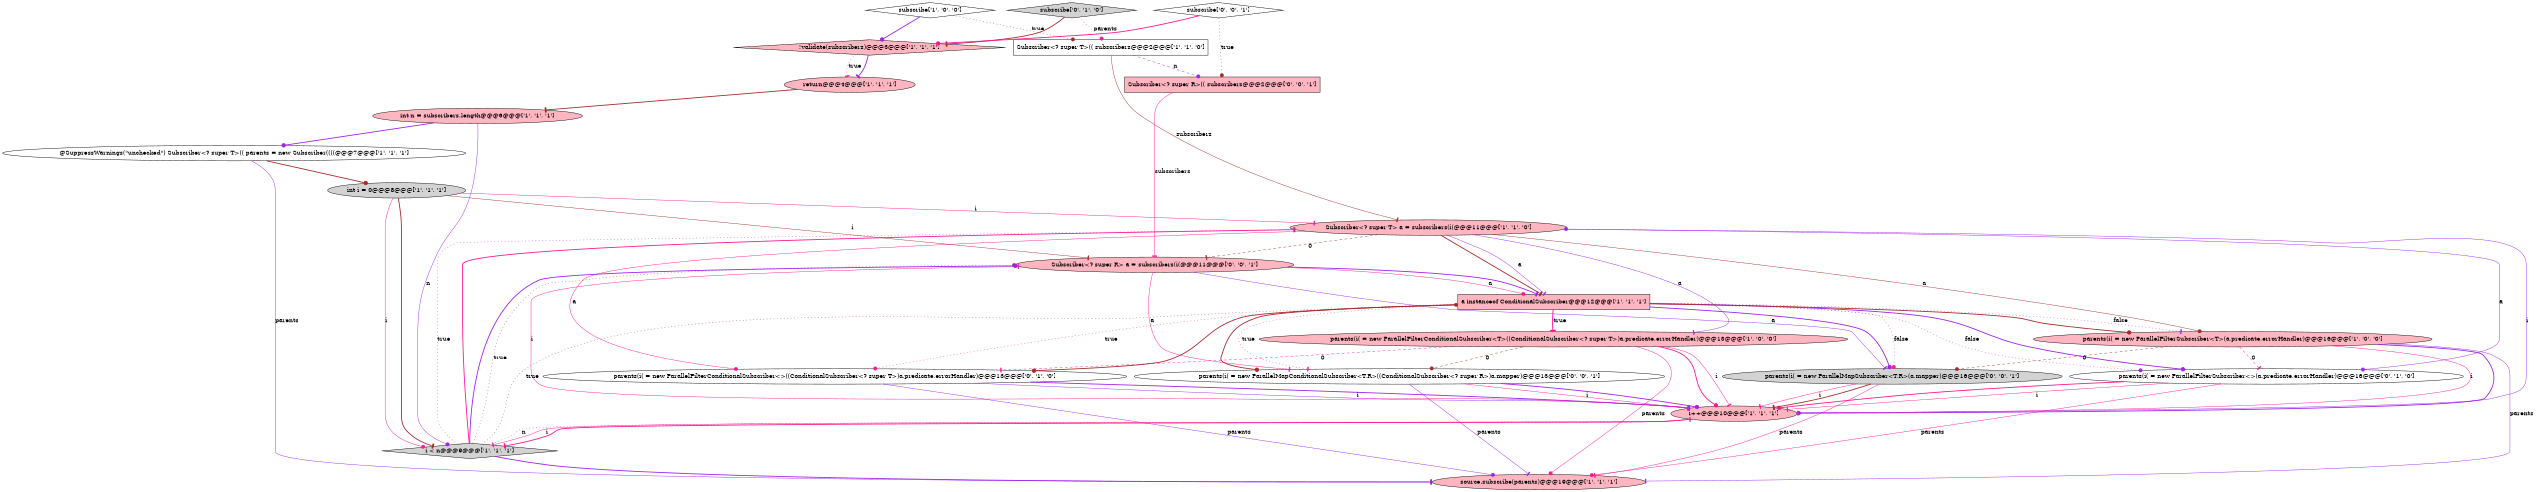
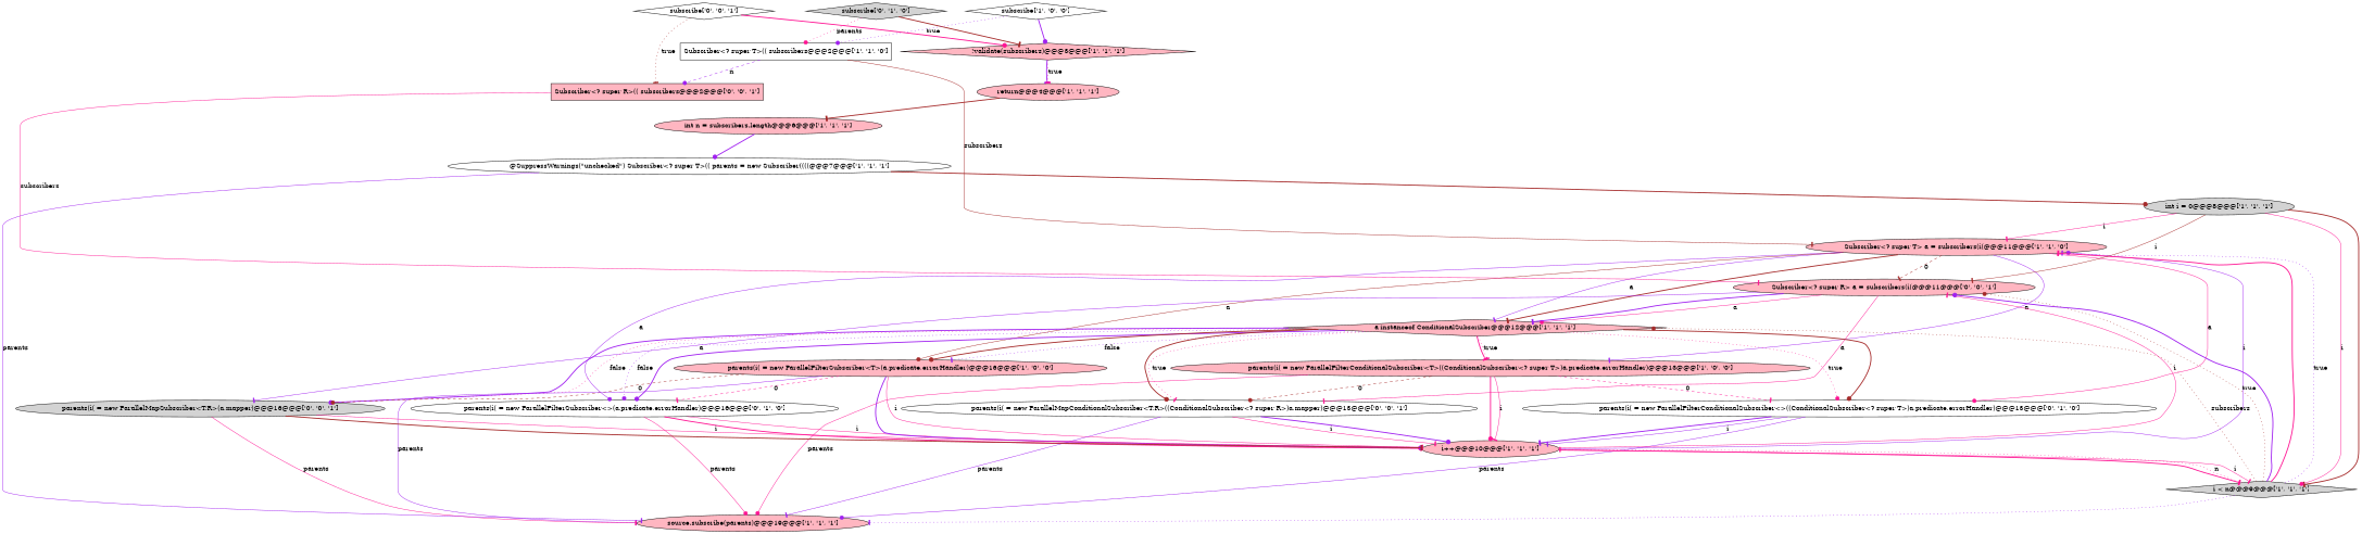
  digraph {
    node [fillcolor=lightpink shape=ellipse style=filled]
    edge [arrowhead=tee color=deeppink style=solid]
    n1 [label="Subscriber<? super T> a = subscribers(i(@@@11@@@['1', '1', '0']"]
    n2 [label="Subscriber<? super R> a = subscribers(i(@@@11@@@['0', '0', '1']"]
    n3 [label="parents(i( = new ParallelFilterConditionalSubscriber<T>((ConditionalSubscriber<? super T>)a,predicate,errorHandler)@@@13@@@['1', '0', '0']"]
    n4 [fillcolor=white label="parents(i( = new ParallelFilterSubscriber<>(a,predicate,errorHandler)@@@16@@@['0', '1', '0']"]
    n5 [fillcolor=white label="parents(i( = new ParallelFilterConditionalSubscriber<>((ConditionalSubscriber<? super T>)a,predicate,errorHandler)@@@13@@@['0', '1', '0']"]
-   n6 [label="a instanceof ConditionalSubscriber@@@12@@@['1', '1', '1']" shape=box]
+   n6 [label="a instanceof ConditionalSubscriber@@@12@@@['1', '1', '1']" shape=diamond]
    n7 [label="parents(i( = new ParallelFilterSubscriber<T>(a,predicate,errorHandler)@@@16@@@['1', '0', '0']"]
    n8 [fillcolor=white label="parents(i( = new ParallelMapConditionalSubscriber<T,R>((ConditionalSubscriber<? super R>)a,mapper)@@@13@@@['0', '0', '1']"]
    n9 [fillcolor=lightgrey label="parents(i( = new ParallelMapSubscriber<T,R>(a,mapper)@@@16@@@['0', '0', '1']"]
    n10 [label="i++@@@10@@@['1', '1', '1']"]
    n11 [label="source.subscribe(parents)@@@19@@@['1', '1', '1']"]
    n12 [fillcolor=lightgrey label="subscribe['0', '1', '0']" shape=diamond]
    n13 [label="!validate(subscribers)@@@3@@@['1', '1', '1']" shape=diamond]
    n14 [fillcolor=white label="Subscriber<? super T>(( subscribers@@@2@@@['1', '1', '0']" shape=box]
    n15 [label="return@@@4@@@['1', '1', '1']"]
    n16 [label="Subscriber<? super R>(( subscribers@@@2@@@['0', '0', '1']" shape=box]
    n17 [fillcolor=lightgrey label="i < n@@@9@@@['1', '1', '1']" shape=diamond]
    n18 [fillcolor=white label="@SuppressWarnings(\"unchecked\") Subscriber<? super T>(( parents = new Subscriber((((@@@7@@@['1', '1', '1']"]
    n19 [fillcolor=lightgrey label="int i = 0@@@8@@@['1', '1', '1']"]
    n20 [fillcolor=white label="subscribe['1', '0', '0']" shape=diamond]
    n21 [fillcolor=white label="subscribe['0', '0', '1']" shape=diamond]
    n22 [label="int n = subscribers.length@@@6@@@['1', '1', '1']"]
    n1 -> n2 [color=brown label=0 style=dashed]
    n1 -> n3 [color=purple label=a]
    n1 -> n4 [arrowhead=dot color=purple label=a]
    n1 -> n5 [arrowhead=dot label=a]
    n1 -> n6 [color=brown style=bold]
    n1 -> n6 [color=purple label=a]
    n1 -> n7 [arrowhead=dot color=brown label=a]
    n2 -> n6 [arrowhead=dot label=a]
    n2 -> n6 [color=purple style=bold]
    n2 -> n8 [label=a]
    n2 -> n9 [color=purple label=a]
    n3 -> n5 [label=0 style=dashed]
    n3 -> n8 [arrowhead=dot color=brown label=0 style=dashed]
    n3 -> n10 [arrowhead=dot style=bold]
    n3 -> n10 [label=i]
    n3 -> n11 [arrowhead=dot label=parents]
    n4 -> n10 [label=i]
    n4 -> n10 [arrowhead=dot style=bold]
    n4 -> n11 [arrowhead=dot label=parents]
    n5 -> n10 [color=purple style=bold]
    n5 -> n10 [color=purple label=i]
    n5 -> n11 [arrowhead=dot color=purple label=parents]
    n6 -> n3 [label=true style=dotted]
    n6 -> n3 [style=bold]
    n6 -> n4 [arrowhead=dot color=purple style=bold]
    n6 -> n4 [arrowhead=dot color=purple label=false style=dotted]
    n6 -> n5 [arrowhead=dot color=brown style=bold]
    n6 -> n5 [arrowhead=dot label=true style=dotted]
    n6 -> n7 [color=purple label=false style=dotted]
    n6 -> n7 [arrowhead=dot color=brown style=bold]
    n6 -> n8 [label=true style=dotted]
    n6 -> n8 [arrowhead=dot color=brown style=bold]
    n6 -> n9 [arrowhead=dot label=false style=dotted]
    n6 -> n9 [arrowhead=dot color=purple style=bold]
    n7 -> n4 [label=0 style=dashed]
    n7 -> n9 [arrowhead=dot color=brown label=0 style=dashed]
    n7 -> n10 [arrowhead=dot color=purple style=bold]
    n7 -> n10 [label=i]
    n7 -> n11 [color=purple label=parents]
    n8 -> n10 [label=i]
    n8 -> n10 [arrowhead=dot color=purple style=bold]
    n8 -> n11 [color=purple label=parents]
    n9 -> n10 [label=i]
    n9 -> n10 [color=brown style=bold]
    n9 -> n11 [label=parents]
    n10 -> n1 [arrowhead=dot color=purple label=i]
    n10 -> n2 [label=i]
    n10 -> n17 [label=i]
    n10 -> n17 [style=bold]
    n12 -> n13 [color=brown style=bold]
    n12 -> n14 [arrowhead=dot label=parents style=dotted]
    n13 -> n15 [color=purple style=bold]
    n13 -> n15 [label=true style=dotted]
    n14 -> n1 [color=brown label=subscribers]
    n14 -> n16 [arrowhead=dot color=purple label=n style=dashed]
    n15 -> n22 [color=brown style=bold]
    n16 -> n2 [label=subscribers]
    n17 -> n1 [color=purple label=true style=dotted]
    n17 -> n1 [style=bold]
    n17 -> n2 [arrowhead=dot color=brown label=true style=dotted]
    n17 -> n2 [arrowhead=dot color=purple style=bold]
-   n17 -> n6 [arrowhead=dot color=brown label=true style=dotted]
+   n17 -> n6 [arrowhead=dot color=brown label=subscribers style=dotted]
    n17 -> n10 [label=n style=dotted]
-   n17 -> n11 [color=purple style=bold]
+   n17 -> n11 [color=purple style=dotted]
    n18 -> n11 [color=purple label=parents]
    n18 -> n19 [arrowhead=dot color=brown style=bold]
    n19 -> n1 [label=i]
    n19 -> n2 [color=brown label=i]
    n19 -> n17 [color=brown style=bold]
    n19 -> n17 [arrowhead=dot label=i]
    n20 -> n13 [arrowhead=dot color=purple style=bold]
-   n20 -> n14 [arrowhead=dot color=brown label=true style=dotted]
+   n20 -> n14 [arrowhead=dot color=purple label=true style=dotted]
    n21 -> n13 [arrowhead=dot style=bold]
-   n21 -> n16 [arrowhead=dot color=brown label=true style=dotted]
-   n22 -> n17 [arrowhead=dot color=purple label=n]
+   n21 -> n16 [color=brown label=true style=dotted]
    n22 -> n18 [arrowhead=dot color=purple style=bold]
  }
